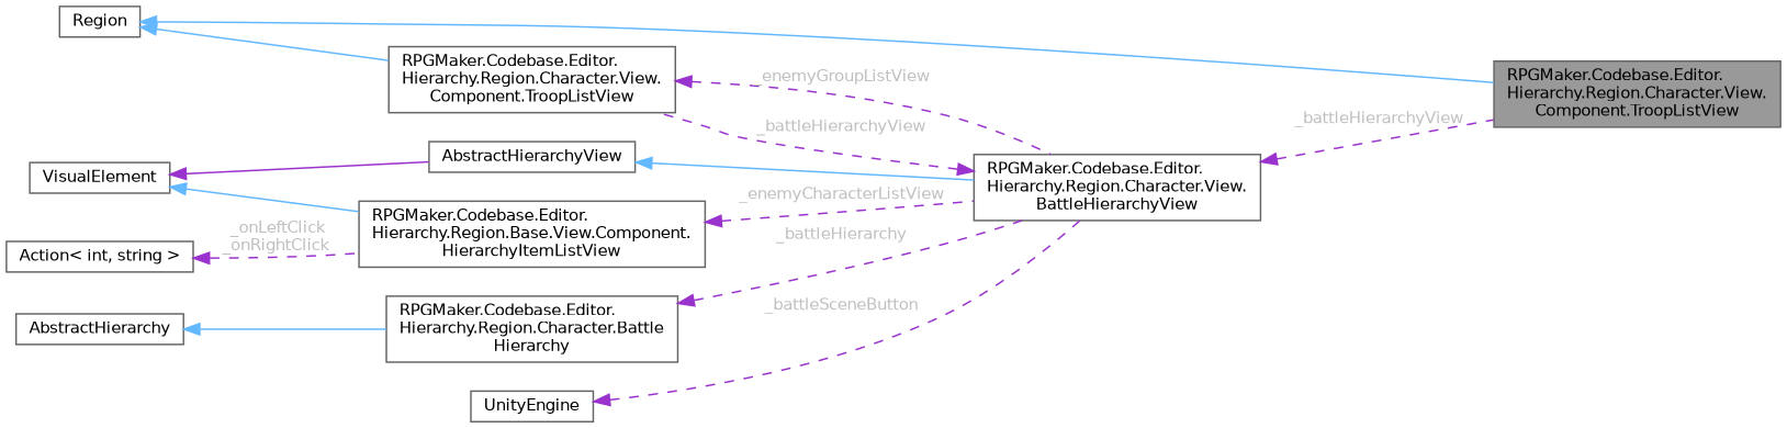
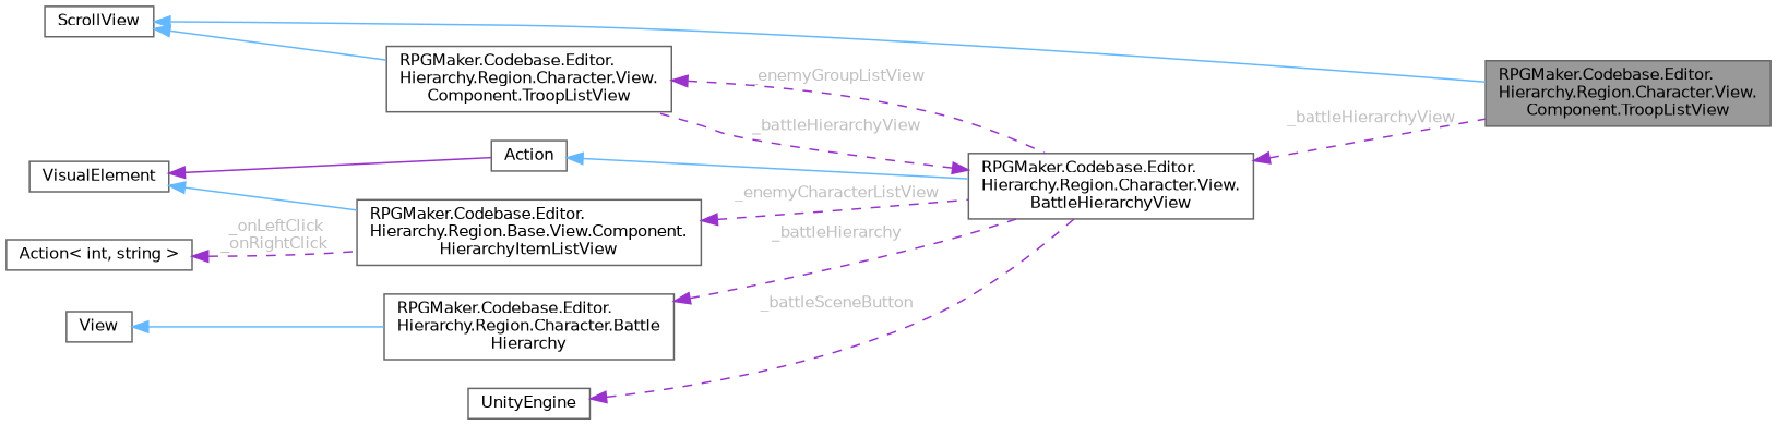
  digraph {
    rankdir=LR
    node [color=gray40 fillcolor=white fontname=Helvetica fontsize=10 shape=box style=filled]
    edge [color=darkorchid3 dir=back fontname=Helvetica fontsize=10 labelfontname=Helvetica labelfontsize=10 style=dashed fontcolor=grey]
    n1 [fillcolor=grey60 fontcolor=black height=0.2 label="RPGMaker.Codebase.Editor.\lHierarchy.Region.Character.View.\lComponent.TroopListView" width=0.4]
-   n2 [height=0.2 label=Region width=0.4]
+   n2 [height=0.2 label=ScrollView width=0.4]
    n3 [height=0.2 label="RPGMaker.Codebase.Editor.\lHierarchy.Region.Character.View.\lComponent.TroopListView" width=0.4]
    n4 [height=0.2 label="RPGMaker.Codebase.Editor.\lHierarchy.Region.Character.View.\lBattleHierarchyView" width=0.4]
-   n5 [height=0.2 label=AbstractHierarchyView width=0.4]
+   n5 [height=0.2 label=Action width=0.4]
    n6 [height=0.2 label=VisualElement width=0.4]
    n7 [height=0.2 label="RPGMaker.Codebase.Editor.\lHierarchy.Region.Base.View.Component.\lHierarchyItemListView" width=0.4]
    n8 [height=0.2 label="RPGMaker.Codebase.Editor.\lHierarchy.Region.Character.Battle\lHierarchy" width=0.4]
-   n9 [height=0.2 label=AbstractHierarchy width=0.4]
+   n9 [height=0.2 label=View width=0.4]
    n10 [height=0.2 label="Action\< int, string \>" width=0.4]
    n11 [height=0.2 label=UnityEngine width=0.4]
    n2 -> n1 [color=steelblue1 style=solid fontcolor=""]
    n2 -> n3 [color=steelblue1 style=solid fontcolor=""]
    n3 -> n4 [label=" _enemyGroupListView"]
    n4 -> n1 [label=" _battleHierarchyView"]
    n4 -> n3 [label=" _battleHierarchyView"]
    n5 -> n4 [color=steelblue1 style=solid fontcolor=""]
    n6 -> n5 [style=solid fontcolor=""]
    n6 -> n7 [color=steelblue1 style=solid fontcolor=""]
    n7 -> n4 [label=" _enemyCharacterListView"]
    n8 -> n4 [label=" _battleHierarchy"]
    n9 -> n8 [color=steelblue1 style=solid fontcolor=""]
    n10 -> n7 [label=" _onLeftClick\n_onRightClick"]
    n11 -> n4 [label=" _battleSceneButton"]
  }
